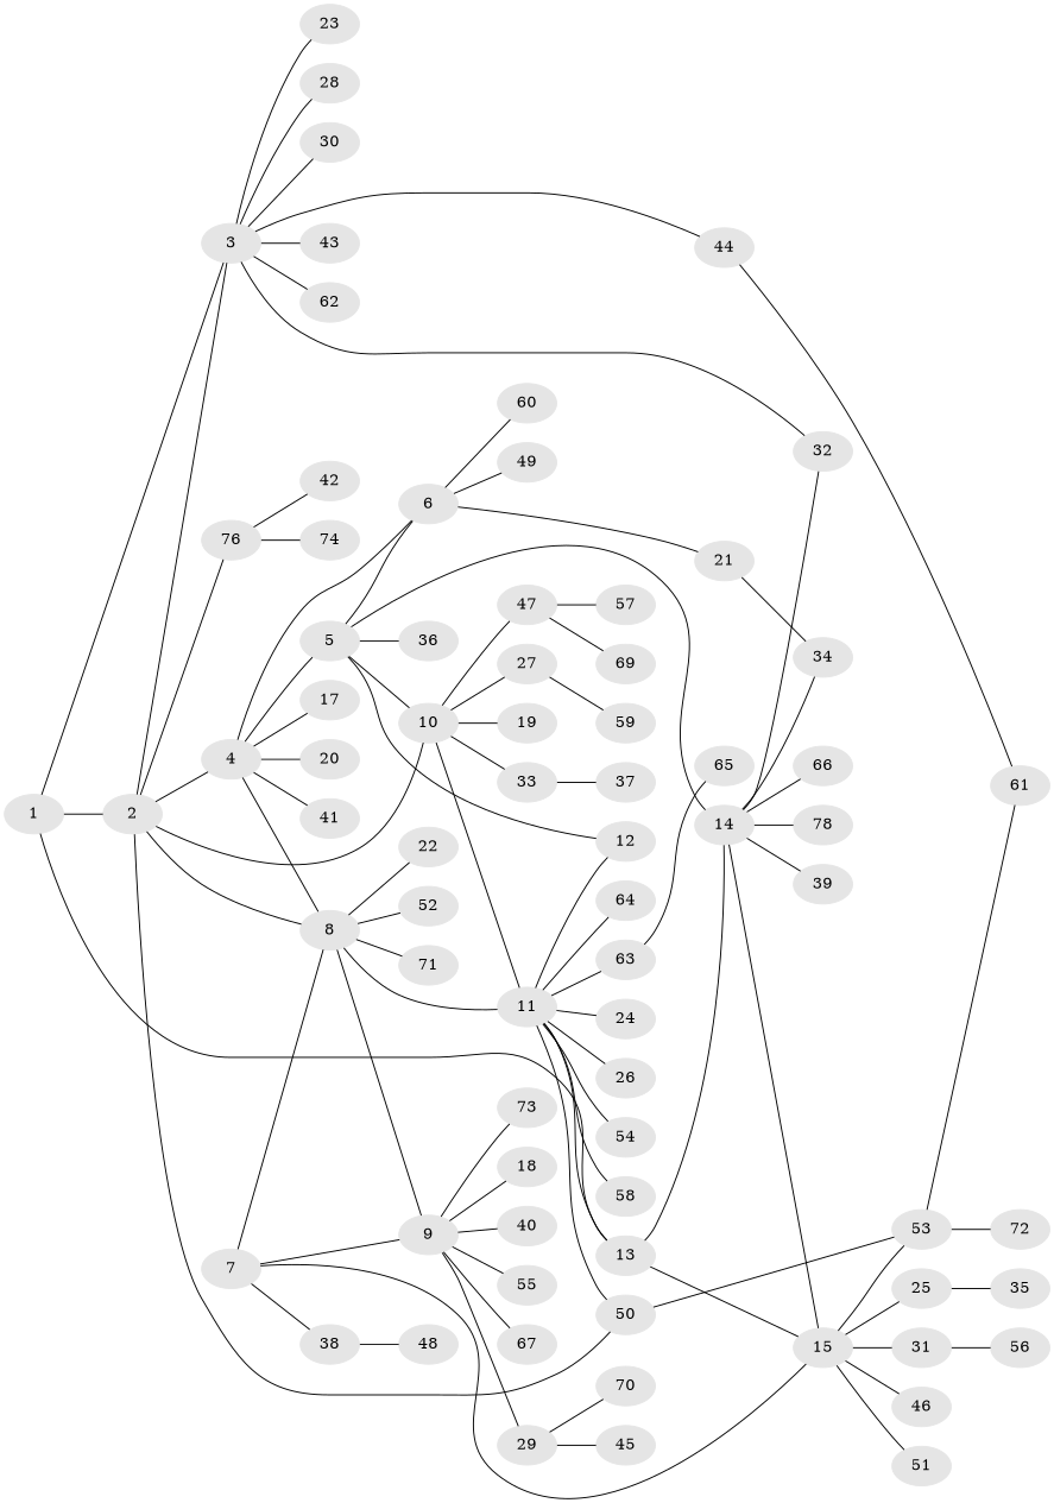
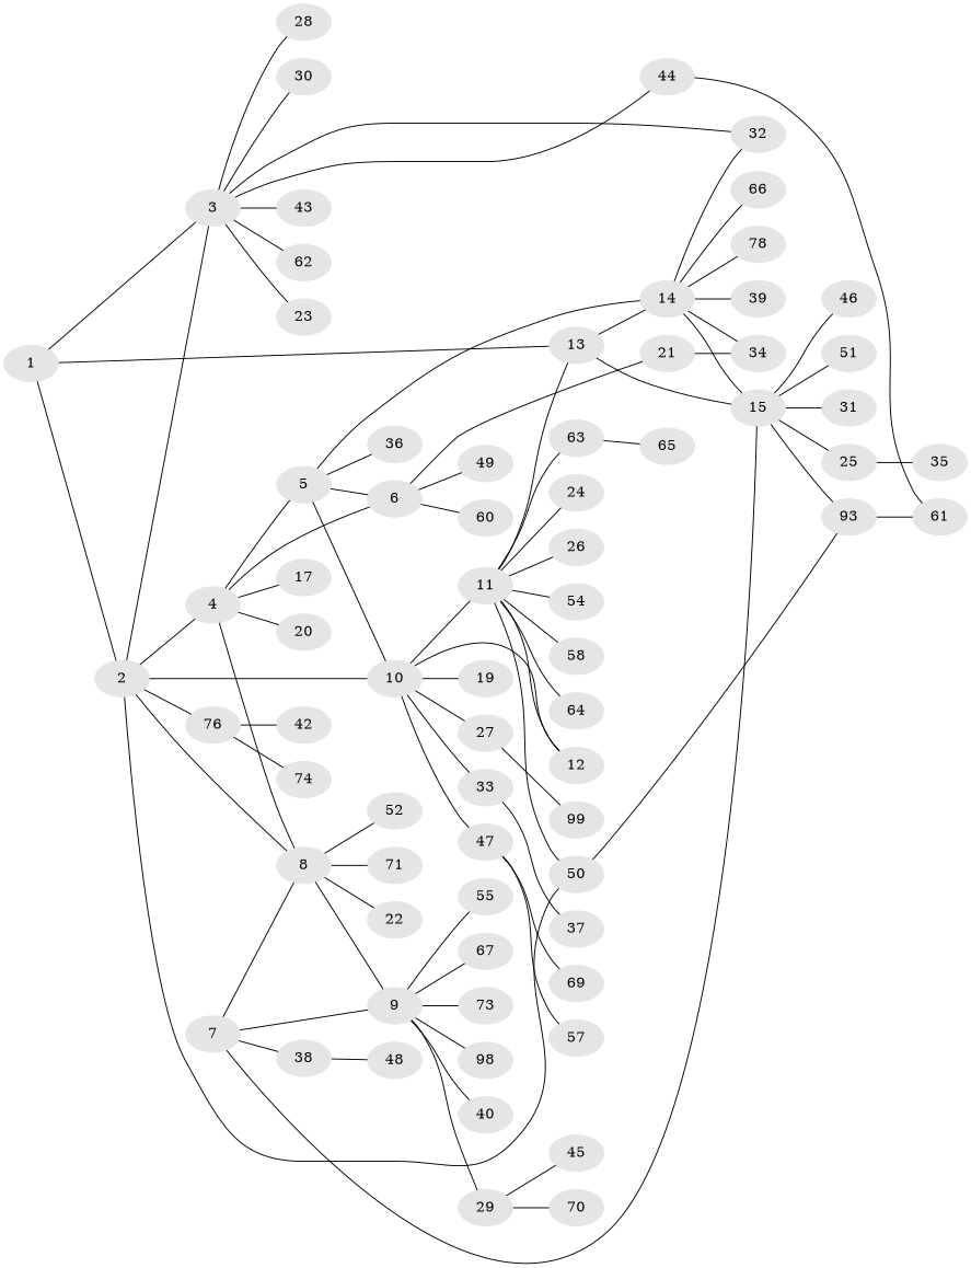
  graph {
    rankdir=LR
    node [color=gray90 style=filled]
    1
    2
    3
    13
    4
    8
    10
    n8 [label=76]
    50
    23
    28
    30
    32
    43
    44
    62
    14
    15
    5
    6
    17
    20
-   41
    9
    11
    22
    52
    71
    12
    19
    27
    33
    47
    42
    74
-   53
+   53 [label=93]
    61
    36
    21
    49
    60
    39
    66
    n44 [label=78]
    34
    7
    38
-   18
+   18 [label=98]
    29
    40
    55
    67
    73
    25
    31
    46
    51
    48
    24
    26
    54
    58
    63
    64
    45
    70
-   59
+   59 [label=99]
    37
    57
    69
    65
    35
-   56
-   72
    1 -- 2
    1 -- 3
    1 -- 13
    2 -- 3
    2 -- 4
    2 -- 8
    2 -- 10
    2 -- n8
    2 -- 50
    3 -- 23
    3 -- 28
    3 -- 30
    3 -- 32
    3 -- 43
    3 -- 44
    3 -- 62
    13 -- 14
    13 -- 15
    4 -- 8
    4 -- 5
    4 -- 6
    4 -- 17
    4 -- 20
-   4 -- 41
    8 -- 9
-   8 -- 11
    8 -- 22
    8 -- 52
    8 -- 71
    10 -- 11
-   5 -- 12
+   10 -- 12
    10 -- 19
    10 -- 27
    10 -- 33
    10 -- 47
    n8 -- 42
    n8 -- 74
    50 -- 53
    44 -- 61
    14 -- 32
    14 -- 15
    14 -- 39
    14 -- 66
    14 -- n44
    14 -- 34
    15 -- 53
    15 -- 25
    15 -- 31
    15 -- 46
    15 -- 51
    5 -- 10
    5 -- 14
    5 -- 6
    5 -- 36
    6 -- 21
    6 -- 49
    6 -- 60
    9 -- 18
    9 -- 29
    9 -- 40
    9 -- 55
    9 -- 67
    9 -- 73
    11 -- 13
    11 -- 50
    11 -- 12
    11 -- 24
    11 -- 26
    11 -- 54
    11 -- 58
    11 -- 63
    11 -- 64
    27 -- 59
    33 -- 37
    47 -- 57
    47 -- 69
    53 -- 61
-   53 -- 72
    21 -- 34
    7 -- 8
    7 -- 15
    7 -- 9
    7 -- 38
    38 -- 48
    29 -- 45
    29 -- 70
    25 -- 35
-   31 -- 56
    63 -- 65
  }
